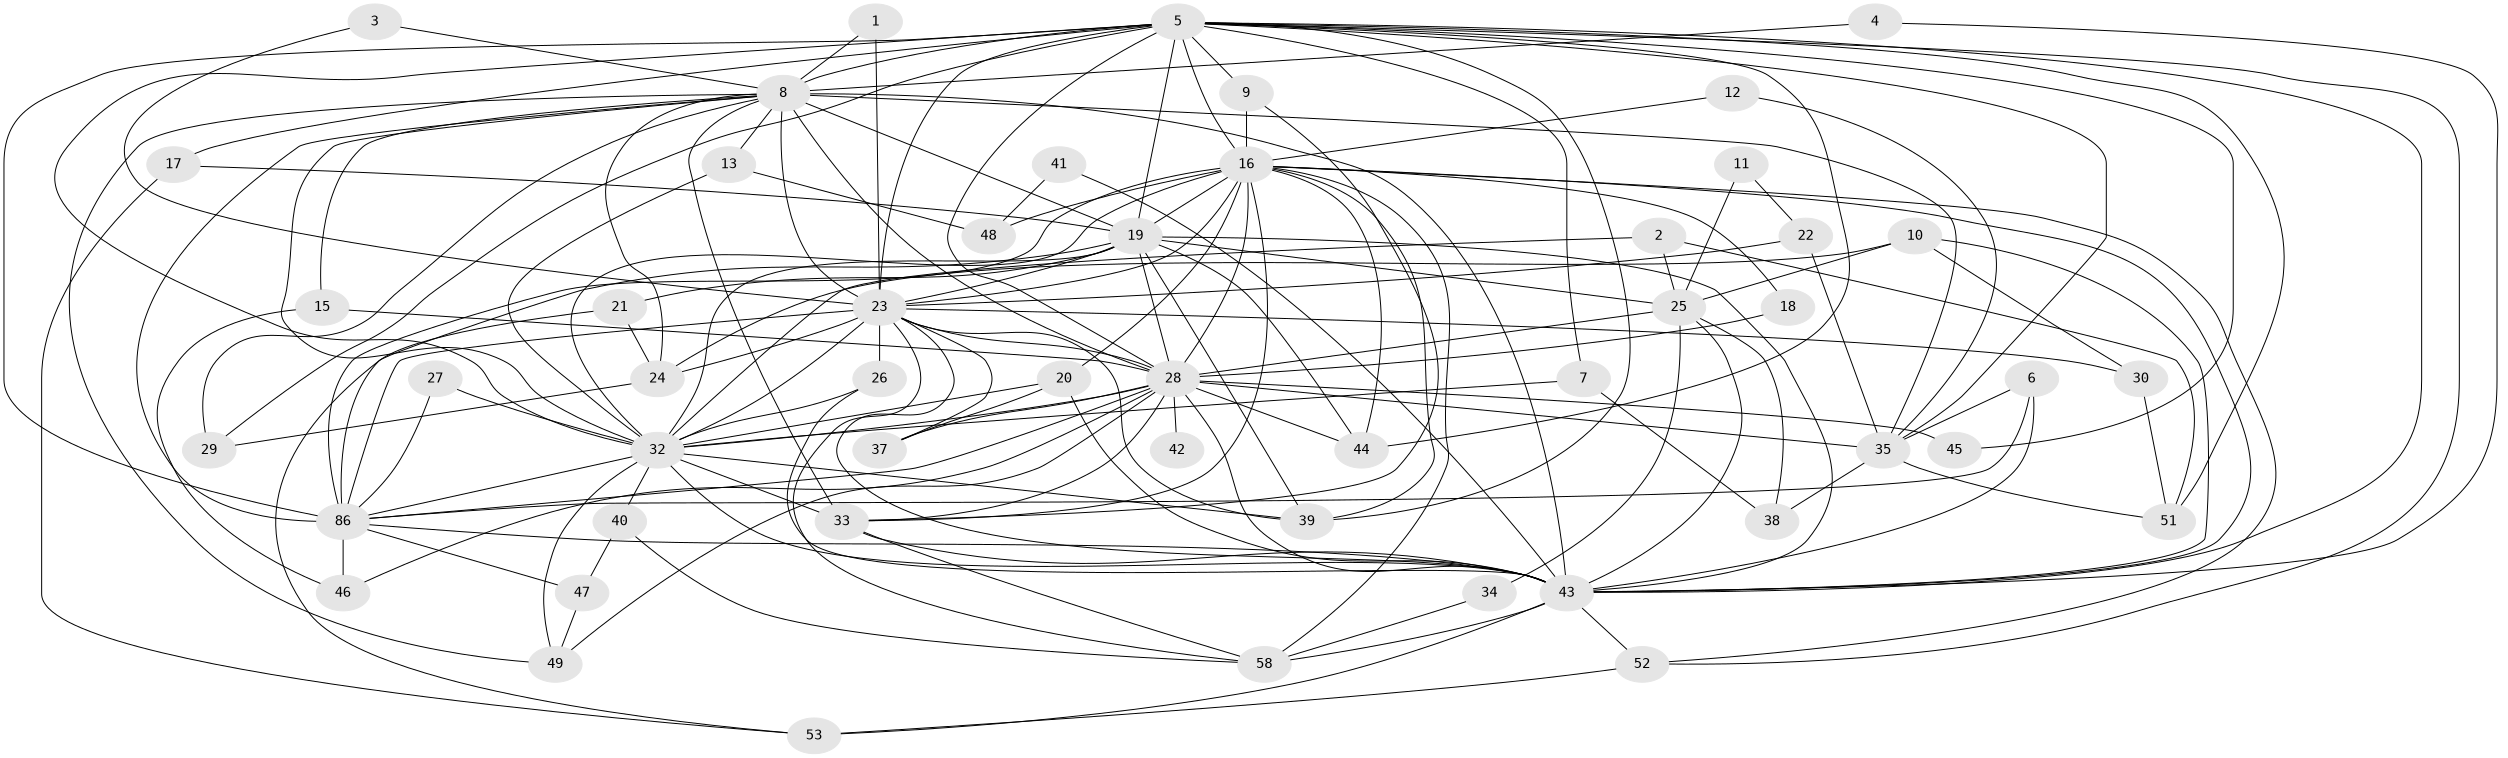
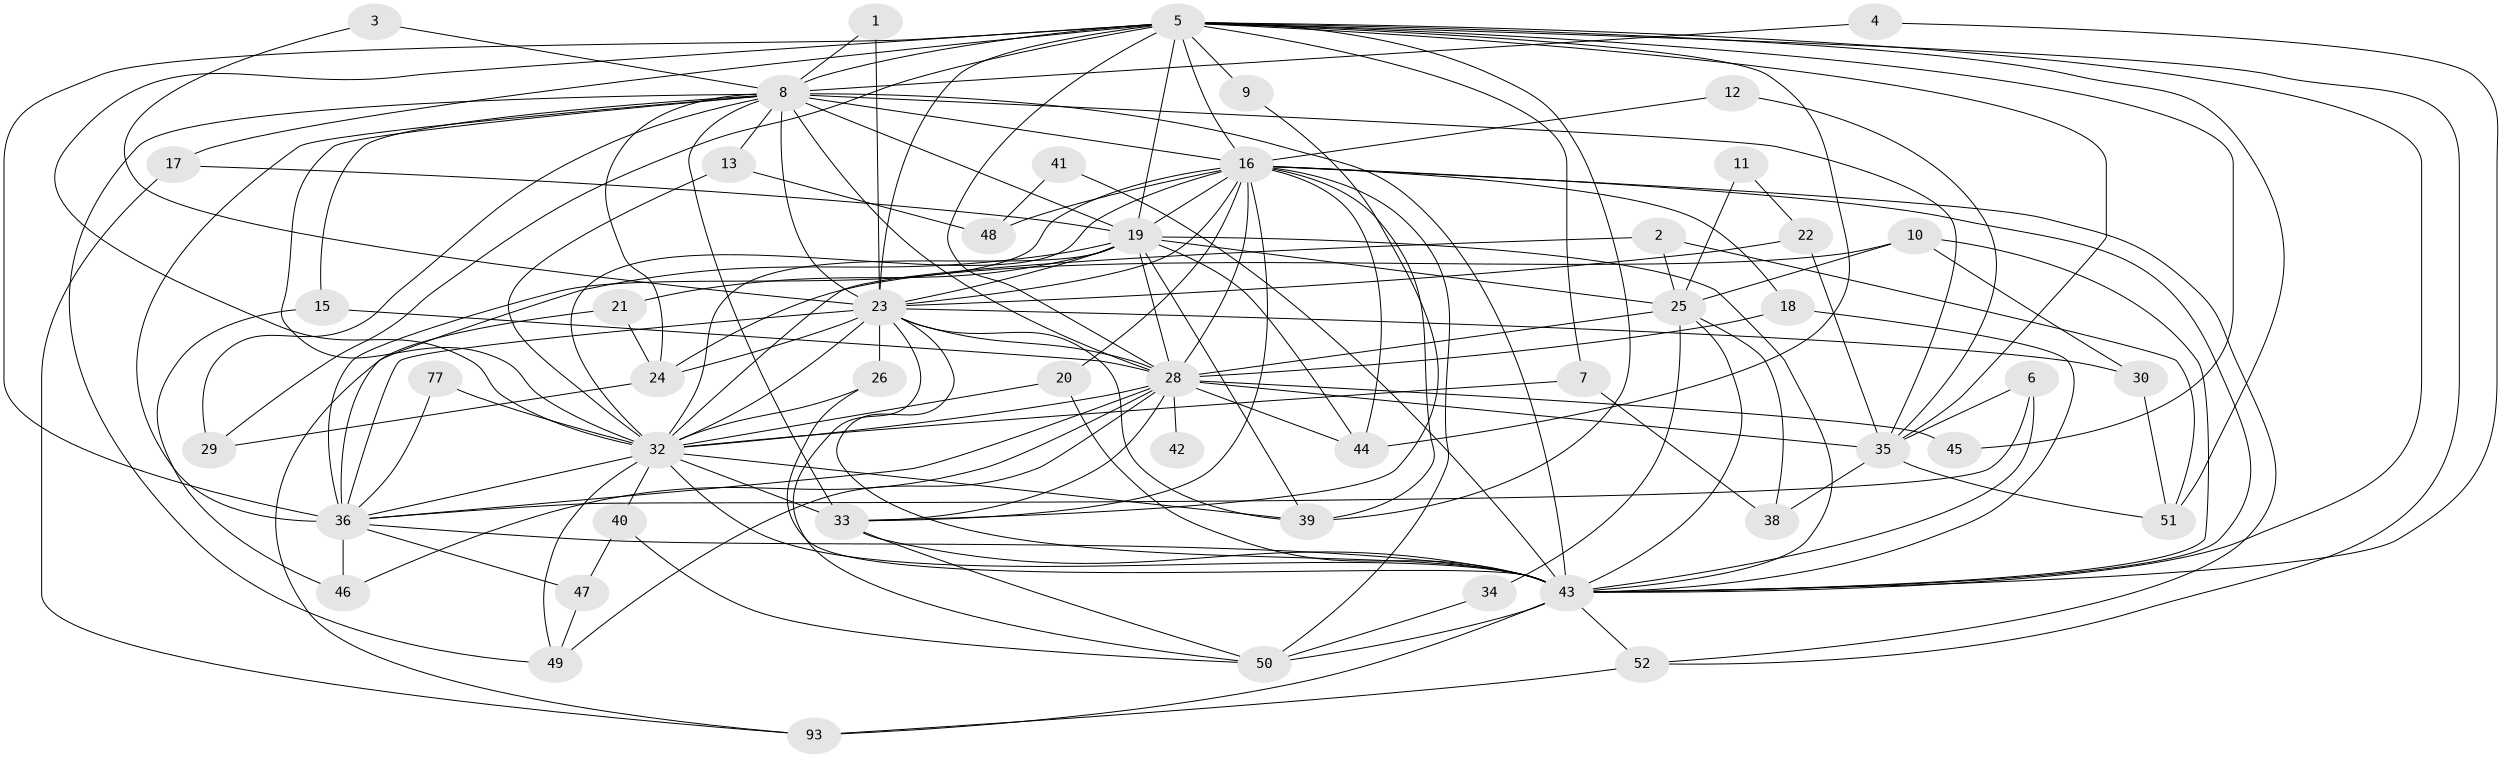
  graph {
    fontname="DejaVu Sans Mono"
    node [color=gray90 fontname="DejaVu Sans Mono" style=filled]
    edge [fontname="DejaVu Sans Mono" weight=1.0]
    1
    8
    23
    32
    43
    16
    19
    28
    29
    35
-   36 [label=86]
+   36
    13
    15
    24
    33
    49
    39
    30
-   50 [label=58]
-   37
+   50
    26
    2
    25
    51
    38
    34
    40
    3
    4
    52
-   53
+   53 [label=93]
    5
    7
    9
    17
    44
    45
    48
    18
    20
    21
    46
    42
    47
    6
    10
    11
    22
    12
    41
-   27
+   27 [label=77]
    1 -- 8
    1 -- 23
    8 -- 23 [weight=2.0]
    8 -- 32 [weight=3.0]
    8 -- 43 [weight=3.0]
-   9 -- 16
+   8 -- 16
    8 -- 19 [weight=4.0]
    8 -- 28 [weight=2.0]
    8 -- 29
    8 -- 35
    8 -- 36 [weight=2.0]
    8 -- 13
    8 -- 15
    8 -- 24
    8 -- 33
    8 -- 49
    23 -- 32
    23 -- 43 [weight=2.0]
    23 -- 28
    23 -- 36
    23 -- 24
    23 -- 39
    23 -- 30
    23 -- 50
-   23 -- 37
    23 -- 26
    32 -- 43
    32 -- 36
    32 -- 33
    32 -- 49
    32 -- 39
    32 -- 40
    43 -- 50
    43 -- 52
    43 -- 53
    16 -- 23
    16 -- 32
    16 -- 43 [weight=2.0]
    16 -- 19 [weight=2.0]
    16 -- 28
    16 -- 36 [weight=2.0]
    16 -- 33
    16 -- 39
    16 -- 50
    16 -- 52
    16 -- 44
    16 -- 48
    16 -- 18
    16 -- 20
    19 -- 23 [weight=2.0]
    19 -- 32 [weight=2.0]
    19 -- 43 [weight=3.0]
    19 -- 28 [weight=2.0]
    19 -- 36 [weight=3.0]
    19 -- 39
    19 -- 25
    19 -- 44
    19 -- 21
    28 -- 32 [weight=2.0]
-   28 -- 43
+   18 -- 43
    28 -- 35
    28 -- 36
    28 -- 33
    28 -- 49
-   28 -- 37
    28 -- 44
    28 -- 45
    28 -- 46
    28 -- 42
    35 -- 51
    35 -- 38
    36 -- 43
    36 -- 46
    36 -- 47
    13 -- 32
    13 -- 48
    15 -- 28
    15 -- 46
    24 -- 29
    33 -- 43
    33 -- 50
    30 -- 51
    26 -- 32
    26 -- 43
    2 -- 32
    2 -- 25
    2 -- 51
    25 -- 43
    25 -- 28 [weight=2.0]
    25 -- 38
    25 -- 34
    34 -- 50
    40 -- 50
    40 -- 47
    3 -- 8
    3 -- 23
    4 -- 8
    4 -- 43
    52 -- 53
    5 -- 8
    5 -- 23 [weight=2.0]
    5 -- 32
    5 -- 43
    5 -- 16
    5 -- 19 [weight=2.0]
    5 -- 28
    5 -- 29
    5 -- 35
    5 -- 36
    5 -- 39
    5 -- 51
    5 -- 52
    5 -- 7
    5 -- 9
    5 -- 17
    5 -- 44
    5 -- 45
    7 -- 32
    7 -- 38
    9 -- 33
    17 -- 19
    17 -- 53
    18 -- 28
    20 -- 32
    20 -- 43
-   20 -- 37
    21 -- 24
    21 -- 53
    47 -- 49
    6 -- 43
    6 -- 35
    6 -- 36
    10 -- 43
    10 -- 24
    10 -- 30
    10 -- 25
    11 -- 25
    11 -- 22
    22 -- 23
    22 -- 35
    12 -- 16
    12 -- 35
    41 -- 43
    41 -- 48
    27 -- 32
    27 -- 36
  }
